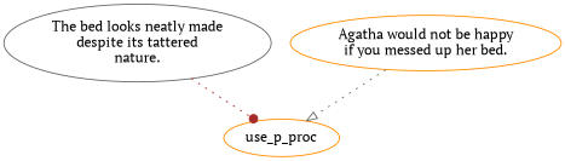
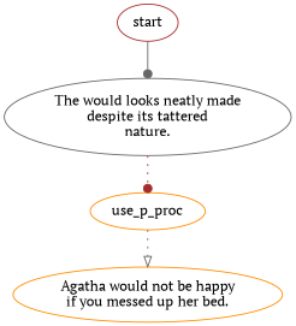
  digraph {
    fontname="PT Serif"
    node [color=darkorange fillcolor="#FFFFFF" fontname="PT Serif" style=filled]
    edge [arrowhead=dot color=gray40 fontname="PT Serif" style=dotted]
-   n2 [color=gray40 label="The bed looks neatly made\ndespite its tattered\nnature."]
+   start [color=brown]
+   n2 [color=gray40 label="The would looks neatly made\ndespite its tattered\nnature."]
    n3 [label="Agatha would not be happy\nif you messed up her bed."]
    use_p_proc
+   start -> n2 [style=solid]
    n2 -> use_p_proc [color=brown]
-   n3 -> use_p_proc [arrowhead=onormal]
+   use_p_proc -> n3 [arrowhead=onormal]
  }
